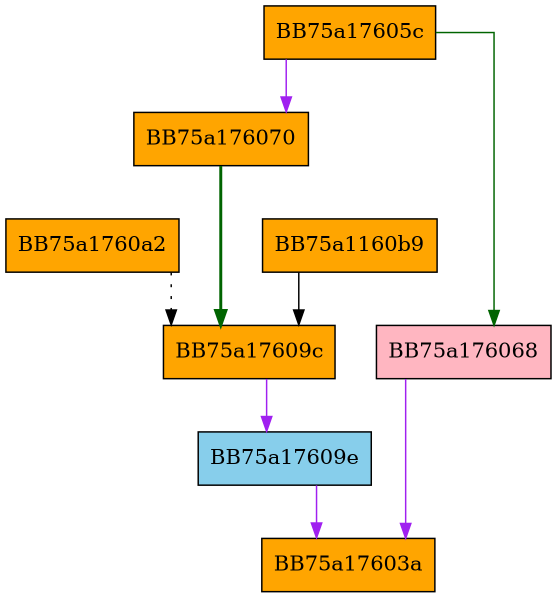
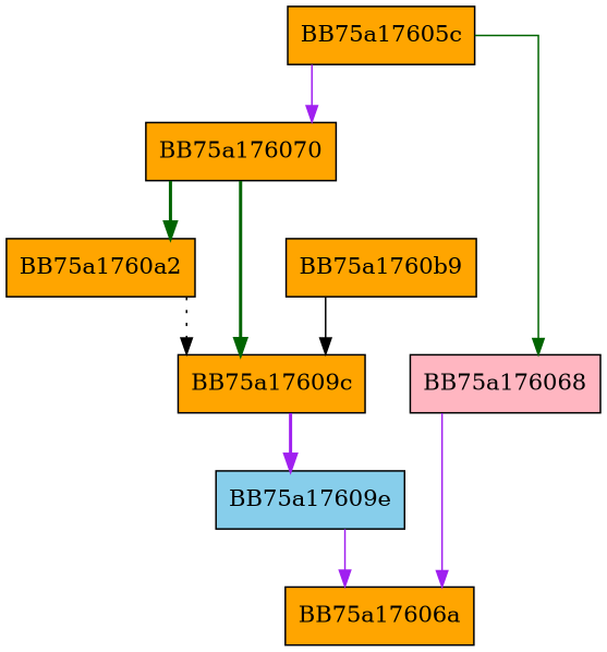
  digraph {
    splines=ortho
    node [fillcolor=orange shape=box style=filled]
    edge [color=purple style=solid]
    BB75a17605c
    BB75a176070
    BB75a176068 [fillcolor=lightpink]
    BB75a1760a2
    BB75a17609c
-   BB75a17606a [label=BB75a17603a]
+   BB75a17606a
    BB75a17609e [fillcolor=skyblue]
-   BB75a1760b9 [label=BB75a1160b9]
+   BB75a1760b9
    BB75a17605c -> BB75a176070
    BB75a17605c -> BB75a176068 [color=darkgreen]
+   BB75a176070 -> BB75a1760a2 [color=darkgreen style=bold]
    BB75a176070 -> BB75a17609c [color=darkgreen style=bold]
    BB75a176068 -> BB75a17606a
    BB75a1760a2 -> BB75a17609c [color=black style=dotted]
-   BB75a17609c -> BB75a17609e
+   BB75a17609c -> BB75a17609e [style=bold]
    BB75a17609e -> BB75a17606a
    BB75a1760b9 -> BB75a17609c [color=black]
  }
